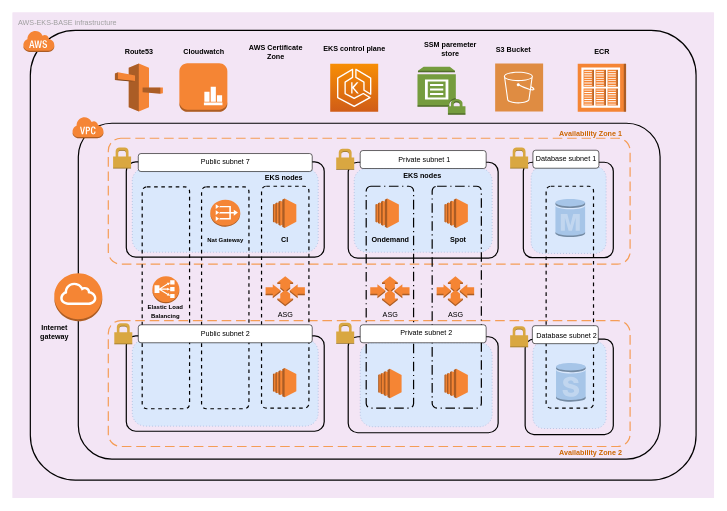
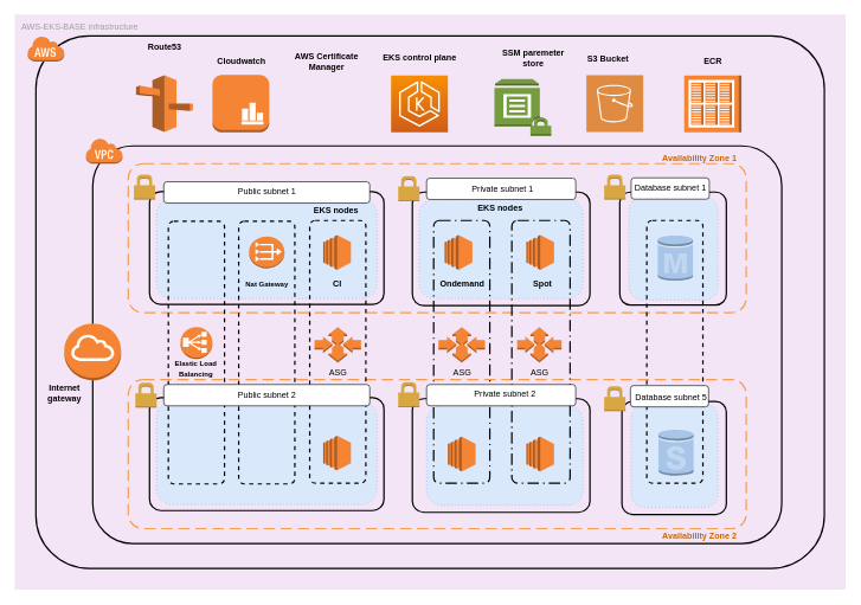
  <mxCell id="0" />
  <mxCell id="1" parent="0" />
  <mxCell id="2" value="AWS-EKS-BASE infrastructure" style="points=[[0,0,0],[0.25,0,0],[0.5,0,0],[0.75,0,0],[1,0,0],[1,0.25,0],[1,0.5,0],[1,0.75,0],[1,1,0],[0.75,1,0],[0.5,1,0],[0.25,1,0],[0,1,0],[0,0.75,0],[0,0.5,0],[0,0.25,0]];rounded=1;absoluteArcSize=1;arcSize=2;html=1;strokeColor=none;gradientColor=none;shadow=0;dashed=0;fontSize=12;fontColor=#9E9E9E;align=left;verticalAlign=top;spacing=10;spacingTop=-4;fillColor=#F3E5F5;" parent="1" vertex="1"><mxGeometry x="20" y="20" width="1170" height="810" as="geometry" /></mxCell>
  <mxCell id="3" value="" style="rounded=1;arcSize=10;dashed=0;fillColor=none;gradientColor=none;strokeWidth=2;" parent="1" vertex="1"><mxGeometry x="50" y="50" width="1110" height="750" as="geometry" /></mxCell>
  <mxCell id="4" value="" style="rounded=1;arcSize=10;dashed=0;fillColor=none;gradientColor=none;strokeWidth=2;" parent="1" vertex="1"><mxGeometry x="130" y="205" width="970" height="560" as="geometry" /></mxCell>
  <mxCell id="5" value="" style="rounded=1;arcSize=10;dashed=1;strokeColor=#F59D56;fillColor=none;gradientColor=none;dashPattern=8 4;strokeWidth=2;" parent="1" vertex="1"><mxGeometry x="180" y="534" width="870" height="210" as="geometry" /></mxCell>
  <mxCell id="6" value="" style="rounded=1;arcSize=10;dashed=1;strokeColor=#F59D56;fillColor=none;gradientColor=none;dashPattern=8 4;strokeWidth=2;" parent="1" vertex="1"><mxGeometry x="180" y="230" width="870" height="210" as="geometry" /></mxCell>
  <mxCell id="7" value="" style="rounded=1;whiteSpace=wrap;html=1;dashed=1;dashPattern=1 4;fillColor=#dae8fc;strokeColor=#6c8ebf;" parent="1" vertex="1"><mxGeometry x="888" y="569" width="122" height="145" as="geometry" /></mxCell>
  <mxCell id="8" value="" style="rounded=1;arcSize=10;dashed=0;fillColor=none;gradientColor=none;strokeWidth=2;" parent="1" vertex="1"><mxGeometry x="875" y="565" width="147" height="159" as="geometry" /></mxCell>
  <mxCell id="9" value="" style="rounded=1;whiteSpace=wrap;html=1;dashed=1;dashPattern=1 4;fillColor=#dae8fc;strokeColor=#6c8ebf;" parent="1" vertex="1"><mxGeometry x="885" y="277" width="125" height="145" as="geometry" /></mxCell>
  <mxCell id="10" value="" style="rounded=1;arcSize=10;dashed=0;fillColor=none;gradientColor=none;strokeWidth=2;" parent="1" vertex="1"><mxGeometry x="872" y="270" width="150" height="159" as="geometry" /></mxCell>
  <mxCell id="11" value="" style="rounded=1;whiteSpace=wrap;html=1;dashed=1;dashPattern=1 4;fillColor=#dae8fc;strokeColor=#6c8ebf;" parent="1" vertex="1"><mxGeometry x="220" y="280" width="310" height="140" as="geometry" /></mxCell>
  <mxCell id="12" value="" style="rounded=1;whiteSpace=wrap;html=1;dashed=1;dashPattern=1 4;fillColor=#dae8fc;strokeColor=#6c8ebf;" parent="1" vertex="1"><mxGeometry x="220" y="565" width="310" height="145" as="geometry" /></mxCell>
  <mxCell id="13" value="" style="rounded=1;arcSize=10;dashed=1;fillColor=none;gradientColor=none;strokeWidth=2;" parent="1" vertex="1"><mxGeometry x="236.5" y="311" width="79" height="370" as="geometry" /></mxCell>
  <mxCell id="14" value="" style="rounded=1;arcSize=10;dashed=0;fillColor=none;gradientColor=none;strokeWidth=2;" parent="1" vertex="1"><mxGeometry x="580" y="270" width="250" height="160" as="geometry" /></mxCell>
  <mxCell id="15" value="" style="rounded=1;arcSize=10;dashed=0;fillColor=none;gradientColor=none;strokeWidth=2;" parent="1" vertex="1"><mxGeometry x="210" y="269.31" width="330" height="159" as="geometry" /></mxCell>
  <mxCell id="16" value="" style="rounded=1;arcSize=10;dashed=0;fillColor=none;gradientColor=none;strokeWidth=2;" parent="1" vertex="1"><mxGeometry x="210" y="559.5" width="330" height="159" as="geometry" /></mxCell>
  <mxCell id="17" value="" style="rounded=1;arcSize=10;dashed=1;fillColor=none;gradientColor=none;strokeWidth=2;" parent="1" vertex="1"><mxGeometry x="335.5" y="311" width="79" height="370" as="geometry" /></mxCell>
  <mxCell id="18" value="" style="rounded=1;arcSize=10;dashed=1;fillColor=none;gradientColor=none;strokeWidth=2;" parent="1" vertex="1"><mxGeometry x="435.5" y="310" width="79" height="370" as="geometry" /></mxCell>
  <mxCell id="19" value="" style="rounded=1;whiteSpace=wrap;html=1;dashed=1;dashPattern=1 4;fillColor=#dae8fc;strokeColor=#6c8ebf;" parent="1" vertex="1"><mxGeometry x="600" y="571" width="220" height="140" as="geometry" /></mxCell>
  <mxCell id="20" value="" style="rounded=1;arcSize=10;dashed=0;fillColor=none;gradientColor=none;strokeWidth=2;" parent="1" vertex="1"><mxGeometry x="580" y="561" width="250" height="160" as="geometry" /></mxCell>
  <mxCell id="21" value="" style="rounded=1;whiteSpace=wrap;html=1;dashed=1;dashPattern=1 4;fillColor=#dae8fc;strokeColor=#6c8ebf;" parent="1" vertex="1"><mxGeometry x="590" y="280" width="230" height="140" as="geometry" /></mxCell>
  <mxCell id="22" value="" style="rounded=1;arcSize=10;dashed=1;fillColor=none;gradientColor=none;dashPattern=8 3 1 3;strokeWidth=2;" parent="1" vertex="1"><mxGeometry x="610" y="310" width="79" height="370" as="geometry" /></mxCell>
  <mxCell id="23" value="&lt;b&gt;Ondemand&lt;/b&gt;" style="text;html=1;align=center;verticalAlign=middle;resizable=0;points=[];autosize=1;" parent="1" vertex="1"><mxGeometry x="609.5" y="390" width="80" height="20" as="geometry" /></mxCell>
  <mxCell id="24" value="" style="dashed=0;html=1;shape=mxgraph.aws3.cloud;fillColor=#F58536;gradientColor=none;dashed=0;" parent="1" vertex="1"><mxGeometry x="38" y="50" width="52" height="36" as="geometry" /></mxCell>
  <mxCell id="25" value="" style="dashed=0;html=1;shape=mxgraph.aws3.virtual_private_cloud;fillColor=#F58536;gradientColor=none;dashed=0;" parent="1" vertex="1"><mxGeometry x="120" y="194" width="52" height="36" as="geometry" /></mxCell>
  <mxCell id="26" value="" style="outlineConnect=0;dashed=0;verticalLabelPosition=bottom;verticalAlign=top;align=center;html=1;shape=mxgraph.aws3.vpc_nat_gateway;fillColor=#F58536;gradientColor=none;" parent="1" vertex="1"><mxGeometry x="350" y="332.5" width="50" height="45" as="geometry" /></mxCell>
  <mxCell id="27" value="" style="rounded=1;arcSize=10;dashed=1;fillColor=none;gradientColor=none;dashPattern=8 3 1 3;strokeWidth=2;" parent="1" vertex="1"><mxGeometry x="720" y="310" width="82" height="370" as="geometry" /></mxCell>
  <mxCell id="28" value="" style="dashed=0;html=1;shape=mxgraph.aws3.permissions;fillColor=#D9A741;gradientColor=none;dashed=0;" parent="1" vertex="1"><mxGeometry x="560" y="537.5" width="30" height="35" as="geometry" /></mxCell>
  <mxCell id="29" value="" style="dashed=0;html=1;shape=mxgraph.aws3.permissions;fillColor=#D9A741;gradientColor=none;dashed=0;" parent="1" vertex="1"><mxGeometry x="850" y="245.5" width="30" height="35" as="geometry" /></mxCell>
  <mxCell id="30" value="" style="dashed=0;html=1;shape=mxgraph.aws3.permissions;fillColor=#D9A741;gradientColor=none;dashed=0;" parent="1" vertex="1"><mxGeometry x="560" y="247.5" width="30" height="35" as="geometry" /></mxCell>
  <mxCell id="31" value="ASG" style="outlineConnect=0;dashed=0;verticalLabelPosition=bottom;verticalAlign=top;align=center;html=1;shape=mxgraph.aws3.auto_scaling;fillColor=#F58534;gradientColor=none;" parent="1" vertex="1"><mxGeometry x="616.75" y="460" width="65.5" height="50" as="geometry" /></mxCell>
  <mxCell id="32" value="ASG" style="outlineConnect=0;dashed=0;verticalLabelPosition=bottom;verticalAlign=top;align=center;html=1;shape=mxgraph.aws3.auto_scaling;fillColor=#F58534;gradientColor=none;" parent="1" vertex="1"><mxGeometry x="727.5" y="460" width="62.5" height="50" as="geometry" /></mxCell>
  <mxCell id="33" value="" style="outlineConnect=0;dashed=0;verticalLabelPosition=bottom;verticalAlign=top;align=center;html=1;shape=mxgraph.aws3.classic_load_balancer;fillColor=#F58534;gradientColor=none;" parent="1" vertex="1"><mxGeometry x="253.5" y="460" width="45" height="45" as="geometry" /></mxCell>
  <mxCell id="34" value="" style="outlineConnect=0;dashed=0;verticalLabelPosition=bottom;verticalAlign=top;align=center;html=1;shape=mxgraph.aws3.internet_gateway;fillColor=#F58534;gradientColor=none;" parent="1" vertex="1"><mxGeometry x="90" y="455" width="80" height="80" as="geometry" /></mxCell>
  <mxCell id="35" value="&lt;b&gt;EKS nodes&amp;nbsp;&lt;/b&gt;" style="text;html=1;align=center;verticalAlign=middle;resizable=0;points=[];autosize=1;" parent="1" vertex="1"><mxGeometry x="665" y="282.5" width="80" height="20" as="geometry" /></mxCell>
  <mxCell id="36" value="" style="outlineConnect=0;dashed=0;verticalLabelPosition=bottom;verticalAlign=top;align=center;html=1;shape=mxgraph.aws3.ec2;fillColor=#F58534;gradientColor=none;dashPattern=1 4;" parent="1" vertex="1"><mxGeometry x="625.5" y="330.5" width="39" height="49" as="geometry" /></mxCell>
  <mxCell id="37" value="" style="outlineConnect=0;dashed=0;verticalLabelPosition=bottom;verticalAlign=top;align=center;html=1;shape=mxgraph.aws3.ec2;fillColor=#F58534;gradientColor=none;dashPattern=1 4;" parent="1" vertex="1"><mxGeometry x="740.5" y="330.5" width="39" height="49" as="geometry" /></mxCell>
  <mxCell id="38" value="&lt;b&gt;Spot&lt;/b&gt;" style="text;html=1;align=center;verticalAlign=middle;resizable=0;points=[];autosize=1;" parent="1" vertex="1"><mxGeometry x="742.5" y="390" width="40" height="20" as="geometry" /></mxCell>
  <mxCell id="39" value="" style="outlineConnect=0;dashed=0;verticalLabelPosition=bottom;verticalAlign=top;align=center;html=1;shape=mxgraph.aws3.ec2;fillColor=#F58534;gradientColor=none;dashPattern=1 4;" parent="1" vertex="1"><mxGeometry x="630" y="614.5" width="39" height="49" as="geometry" /></mxCell>
  <mxCell id="40" value="" style="outlineConnect=0;dashed=0;verticalLabelPosition=bottom;verticalAlign=top;align=center;html=1;shape=mxgraph.aws3.ec2;fillColor=#F58534;gradientColor=none;dashPattern=1 4;" parent="1" vertex="1"><mxGeometry x="740.5" y="614.5" width="39" height="49" as="geometry" /></mxCell>
  <mxCell id="41" value="" style="outlineConnect=0;dashed=0;verticalLabelPosition=bottom;verticalAlign=top;align=center;html=1;shape=mxgraph.aws3.ec2;fillColor=#F58534;gradientColor=none;dashPattern=1 4;" parent="1" vertex="1"><mxGeometry x="454.5" y="613" width="39" height="49" as="geometry" /></mxCell>
  <mxCell id="42" value="" style="dashed=0;html=1;shape=mxgraph.aws3.permissions;fillColor=#D9A741;gradientColor=none;dashed=0;" parent="1" vertex="1"><mxGeometry x="188" y="245.5" width="30" height="35" as="geometry" /></mxCell>
  <mxCell id="43" value="" style="dashed=0;html=1;shape=mxgraph.aws3.permissions;fillColor=#D9A741;gradientColor=none;dashed=0;" parent="1" vertex="1"><mxGeometry x="850" y="543.5" width="30" height="35" as="geometry" /></mxCell>
  <mxCell id="44" value="" style="dashed=0;html=1;shape=mxgraph.aws3.permissions;fillColor=#D9A741;gradientColor=none;dashed=0;" parent="1" vertex="1"><mxGeometry x="190" y="538.5" width="30" height="35" as="geometry" /></mxCell>
  <mxCell id="45" value="" style="outlineConnect=0;dashed=0;verticalLabelPosition=bottom;verticalAlign=top;align=center;html=1;shape=mxgraph.aws3.ecr_registry;fillColor=#F58534;gradientColor=none;dashPattern=1 4;direction=north;" parent="1" vertex="1"><mxGeometry x="962.685" y="105.685" width="80.63" height="80" as="geometry" /></mxCell>
  <mxCell id="46" value="" style="pointerEvents=1;shadow=0;dashed=0;html=1;strokeColor=none;fillColor=#DF8C42;labelPosition=center;verticalLabelPosition=bottom;verticalAlign=top;align=center;outlineConnect=0;shape=mxgraph.veeam2.aws_s3;dashPattern=1 4;" parent="1" vertex="1"><mxGeometry x="825" y="105.5" width="80" height="80" as="geometry" /></mxCell>
  <mxCell id="47" value="" style="outlineConnect=0;fontColor=#232F3E;gradientColor=#F78E04;gradientDirection=north;fillColor=#D05C17;strokeColor=#ffffff;dashed=0;verticalLabelPosition=bottom;verticalAlign=top;align=center;html=1;fontSize=12;fontStyle=0;aspect=fixed;shape=mxgraph.aws4.resourceIcon;resIcon=mxgraph.aws4.eks;dashPattern=1 4;" parent="1" vertex="1"><mxGeometry x="550" y="106" width="80" height="80" as="geometry" /></mxCell>
  <mxCell id="48" value="" style="shape=image;html=1;verticalAlign=top;verticalLabelPosition=bottom;labelBackgroundColor=#ffffff;imageAspect=0;aspect=fixed;image=https://cdn4.iconfinder.com/data/icons/logos-brands-5/24/acm-128.png;dashed=1;dashPattern=1 4;" parent="1" vertex="1"><mxGeometry x="419" y="106" width="80" height="80" as="geometry" /></mxCell>
  <mxCell id="49" value="" style="outlineConnect=0;dashed=0;verticalLabelPosition=bottom;verticalAlign=top;align=center;html=1;shape=mxgraph.aws3.parameter_store;fillColor=#759C3E;gradientColor=none;dashPattern=1 4;" parent="1" vertex="1"><mxGeometry x="695.5" y="111" width="80" height="80" as="geometry" /></mxCell>
  <mxCell id="50" value="" style="rounded=1;whiteSpace=wrap;html=1;fillColor=#FFFFFF;" parent="1" vertex="1"><mxGeometry x="230" y="255.5" width="290" height="30" as="geometry" /></mxCell>
- <mxCell id="51" value="Public subnet 7" style="text;html=1;align=center;verticalAlign=middle;resizable=0;points=[];autosize=1;" parent="1" vertex="1"><mxGeometry x="325" y="260" width="100" height="20" as="geometry" /></mxCell>
+ <mxCell id="51" value="Public subnet 1" style="text;html=1;align=center;verticalAlign=middle;resizable=0;points=[];autosize=1;" parent="1" vertex="1"><mxGeometry x="325" y="260" width="100" height="20" as="geometry" /></mxCell>
  <mxCell id="52" value="" style="rounded=1;whiteSpace=wrap;html=1;fillColor=#FFFFFF;" parent="1" vertex="1"><mxGeometry x="600" y="541" width="210" height="30" as="geometry" /></mxCell>
  <mxCell id="53" value="&amp;nbsp; &amp;nbsp; &amp;nbsp; &amp;nbsp; &amp;nbsp; &amp;nbsp; &amp;nbsp; &amp;nbsp; &amp;nbsp; &amp;nbsp; &amp;nbsp; &amp;nbsp; &amp;nbsp; &amp;nbsp; &amp;nbsp; &amp;nbsp; &amp;nbsp; &amp;nbsp; &amp;nbsp; &amp;nbsp; &amp;nbsp; &amp;nbsp; &amp;nbsp; &amp;nbsp; &amp;nbsp; &amp;nbsp; &amp;nbsp; &amp;nbsp; &amp;nbsp; &amp;nbsp; &amp;nbsp; &amp;nbsp;Private subnet 2" style="text;html=1;align=center;verticalAlign=middle;resizable=0;points=[];autosize=1;" parent="1" vertex="1"><mxGeometry x="449.5" y="545" width="310" height="20" as="geometry" /></mxCell>
  <mxCell id="54" value="" style="rounded=1;whiteSpace=wrap;html=1;fillColor=#FFFFFF;" parent="1" vertex="1"><mxGeometry x="600" y="250.5" width="210" height="30" as="geometry" /></mxCell>
  <mxCell id="55" value="&amp;nbsp; &amp;nbsp; &amp;nbsp; &amp;nbsp; &amp;nbsp; &amp;nbsp; &amp;nbsp; &amp;nbsp; &amp;nbsp; &amp;nbsp; &amp;nbsp; &amp;nbsp; &amp;nbsp; &amp;nbsp; &amp;nbsp; &amp;nbsp; &amp;nbsp; &amp;nbsp; &amp;nbsp; &amp;nbsp; &amp;nbsp; &amp;nbsp; &amp;nbsp; &amp;nbsp; &amp;nbsp; &amp;nbsp; &amp;nbsp; &amp;nbsp; &amp;nbsp; &amp;nbsp; &amp;nbsp; &amp;nbsp; &amp;nbsp; &amp;nbsp; &amp;nbsp; Private subnet 1" style="text;html=1;align=center;verticalAlign=middle;resizable=0;points=[];autosize=1;" parent="1" vertex="1"><mxGeometry x="419.5" y="255.5" width="340" height="20" as="geometry" /></mxCell>
  <mxCell id="56" value="" style="rounded=1;whiteSpace=wrap;html=1;fillColor=#FFFFFF;" parent="1" vertex="1"><mxGeometry x="888" y="250" width="110" height="30" as="geometry" /></mxCell>
  <mxCell id="57" value="Database subnet 1" style="text;html=1;align=center;verticalAlign=middle;resizable=0;points=[];autosize=1;" parent="1" vertex="1"><mxGeometry x="883" y="255" width="120" height="20" as="geometry" /></mxCell>
  <mxCell id="58" value="&lt;b&gt;EKS control plane&lt;/b&gt;" style="text;html=1;align=center;verticalAlign=middle;resizable=0;points=[];autosize=1;" parent="1" vertex="1"><mxGeometry x="530" y="71" width="120" height="20" as="geometry" /></mxCell>
  <mxCell id="59" value="" style="outlineConnect=0;dashed=0;verticalLabelPosition=bottom;verticalAlign=top;align=center;html=1;shape=mxgraph.aws3.route_53;fillColor=#F58536;gradientColor=none;dashPattern=1 4;" parent="1" vertex="1"><mxGeometry x="191" y="105.5" width="80" height="80" as="geometry" /></mxCell>
  <mxCell id="60" value="&lt;b style=&quot;font-size: 10px&quot;&gt;Elastic Load &lt;br&gt;Balancing&lt;/b&gt;" style="text;html=1;align=center;verticalAlign=middle;resizable=0;points=[];autosize=1;" parent="1" vertex="1"><mxGeometry x="240" y="497.5" width="70" height="40" as="geometry" /></mxCell>
  <mxCell id="61" value="&lt;b&gt;&lt;font color=&quot;#cc6600&quot;&gt;Availability Zone 1&lt;/font&gt;&lt;/b&gt;" style="text;html=1;align=center;verticalAlign=middle;resizable=0;points=[];autosize=1;rounded=0;glass=0;shadow=0;sketch=0;" parent="1" vertex="1"><mxGeometry x="924" y="212" width="120" height="20" as="geometry" /></mxCell>
  <mxCell id="62" value="&lt;b&gt;Internet &lt;br&gt;gateway&lt;/b&gt;" style="text;html=1;align=center;verticalAlign=middle;resizable=0;points=[];autosize=1;" parent="1" vertex="1"><mxGeometry x="60" y="538.5" width="60" height="30" as="geometry" /></mxCell>
  <mxCell id="63" value="&lt;b&gt;ECR&lt;/b&gt;" style="text;html=1;align=center;verticalAlign=middle;resizable=0;points=[];autosize=1;" parent="1" vertex="1"><mxGeometry x="983" y="75.5" width="40" height="20" as="geometry" /></mxCell>
  <mxCell id="64" value="&lt;b&gt;S3 Bucket&lt;/b&gt;" style="text;html=1;align=center;verticalAlign=middle;resizable=0;points=[];autosize=1;" parent="1" vertex="1"><mxGeometry x="820" y="72.5" width="70" height="20" as="geometry" /></mxCell>
  <mxCell id="65" value="&lt;b&gt;SSM paremeter&lt;br&gt;store&lt;/b&gt;" style="text;html=1;align=center;verticalAlign=middle;resizable=0;points=[];autosize=1;" parent="1" vertex="1"><mxGeometry x="700" y="65.5" width="100" height="30" as="geometry" /></mxCell>
- <mxCell id="66" value="&lt;b&gt;AWS Certificate&lt;br&gt;Zone&lt;/b&gt;" style="text;html=1;align=center;verticalAlign=middle;resizable=0;points=[];autosize=1;" parent="1" vertex="1"><mxGeometry x="409" y="71" width="100" height="30" as="geometry" /></mxCell>
- <mxCell id="67" value="&lt;b&gt;Route53&lt;/b&gt;" style="text;html=1;align=center;verticalAlign=middle;resizable=0;points=[];autosize=1;" parent="1" vertex="1"><mxGeometry x="201" y="75.5" width="60" height="20" as="geometry" /></mxCell>
+ <mxCell id="66" value="&lt;b&gt;AWS Certificate&lt;br&gt;Manager&lt;/b&gt;" style="text;html=1;align=center;verticalAlign=middle;resizable=0;points=[];autosize=1;" parent="1" vertex="1"><mxGeometry x="409" y="71" width="100" height="30" as="geometry" /></mxCell>
+ <mxCell id="67" value="&lt;b&gt;Route53&lt;/b&gt;" style="text;html=1;align=center;verticalAlign=middle;resizable=0;points=[];autosize=1;" parent="1" vertex="1"><mxGeometry x="201" y="55.5" width="60" height="20" as="geometry" /></mxCell>
  <mxCell id="68" value="" style="outlineConnect=0;dashed=0;verticalLabelPosition=bottom;verticalAlign=top;align=center;html=1;shape=mxgraph.aws3.instance_with_cloudwatch;fillColor=#F58534;gradientColor=none;" parent="1" vertex="1"><mxGeometry x="298.5" y="105" width="80" height="81" as="geometry" /></mxCell>
  <mxCell id="69" value="&lt;b&gt;Cloudwatch&lt;/b&gt;" style="text;html=1;align=center;verticalAlign=middle;resizable=0;points=[];autosize=1;" parent="1" vertex="1"><mxGeometry x="298.5" y="75.5" width="80" height="20" as="geometry" /></mxCell>
  <mxCell id="70" value="&lt;font style=&quot;font-size: 10px&quot;&gt;&lt;b&gt;Nat Gateway&lt;/b&gt;&lt;/font&gt;" style="text;html=1;align=center;verticalAlign=middle;resizable=0;points=[];autosize=1;" parent="1" vertex="1"><mxGeometry x="335" y="390" width="80" height="20" as="geometry" /></mxCell>
  <mxCell id="71" value="" style="rounded=1;whiteSpace=wrap;html=1;fillColor=#FFFFFF;" parent="1" vertex="1"><mxGeometry x="230" y="541" width="290" height="30" as="geometry" /></mxCell>
  <mxCell id="72" value="Public subnet 2" style="text;html=1;align=center;verticalAlign=middle;resizable=0;points=[];autosize=1;" parent="1" vertex="1"><mxGeometry x="325" y="546.5" width="100" height="20" as="geometry" /></mxCell>
  <mxCell id="73" value="" style="outlineConnect=0;dashed=0;verticalLabelPosition=bottom;verticalAlign=top;align=center;html=1;shape=mxgraph.aws3.ec2;fillColor=#F58534;gradientColor=none;dashPattern=1 4;" parent="1" vertex="1"><mxGeometry x="454.5" y="330.5" width="39" height="49" as="geometry" /></mxCell>
  <mxCell id="74" value="&lt;b&gt;CI&lt;/b&gt;" style="text;html=1;align=center;verticalAlign=middle;resizable=0;points=[];autosize=1;" parent="1" vertex="1"><mxGeometry x="459" y="390" width="30" height="20" as="geometry" /></mxCell>
  <mxCell id="75" value="&lt;b&gt;EKS nodes&amp;nbsp;&lt;/b&gt;" style="text;html=1;align=center;verticalAlign=middle;resizable=0;points=[];autosize=1;" parent="1" vertex="1"><mxGeometry x="434" y="285.5" width="80" height="20" as="geometry" /></mxCell>
  <mxCell id="76" value="ASG" style="outlineConnect=0;dashed=0;verticalLabelPosition=bottom;verticalAlign=top;align=center;html=1;shape=mxgraph.aws3.auto_scaling;fillColor=#F58534;gradientColor=none;" parent="1" vertex="1"><mxGeometry x="442.25" y="460" width="65.5" height="50" as="geometry" /></mxCell>
  <mxCell id="77" value="" style="group" parent="1" vertex="1" connectable="0"><mxGeometry x="910" y="310" width="79" height="370" as="geometry" /></mxCell>
  <mxCell id="78" value="" style="rounded=1;arcSize=10;dashed=1;fillColor=none;gradientColor=none;strokeWidth=2;" parent="77" vertex="1"><mxGeometry width="79" height="370" as="geometry" /></mxCell>
  <mxCell id="79" value="" style="outlineConnect=0;dashed=0;verticalLabelPosition=bottom;verticalAlign=top;align=center;html=1;shape=mxgraph.aws3.rds_db_instance;fillColor=#2E73B8;gradientColor=none;opacity=30;" parent="77" vertex="1"><mxGeometry x="15.5" y="20" width="49.5" height="66" as="geometry" /></mxCell>
  <mxCell id="80" value="" style="outlineConnect=0;dashed=0;verticalLabelPosition=bottom;verticalAlign=top;align=center;html=1;shape=mxgraph.aws3.rds_db_instance_standby_multi_az;fillColor=#2E73B8;gradientColor=none;opacity=30;" parent="77" vertex="1"><mxGeometry x="16.5" y="294" width="49.5" height="66" as="geometry" /></mxCell>
  <mxCell id="81" value="" style="rounded=1;whiteSpace=wrap;html=1;fillColor=#FFFFFF;" parent="1" vertex="1"><mxGeometry x="887" y="542.5" width="110" height="30" as="geometry" /></mxCell>
- <mxCell id="82" value="Database subnet 2" style="text;html=1;align=center;verticalAlign=middle;resizable=0;points=[];autosize=1;" parent="1" vertex="1"><mxGeometry x="884" y="548.5" width="120" height="20" as="geometry" /></mxCell>
+ <mxCell id="82" value="Database subnet 5" style="text;html=1;align=center;verticalAlign=middle;resizable=0;points=[];autosize=1;" parent="1" vertex="1"><mxGeometry x="884" y="548.5" width="120" height="20" as="geometry" /></mxCell>
  <mxCell id="83" value="&lt;b&gt;&lt;font color=&quot;#cc6600&quot;&gt;Availability Zone 2&lt;/font&gt;&lt;/b&gt;" style="text;html=1;align=center;verticalAlign=middle;resizable=0;points=[];autosize=1;" parent="1" vertex="1"><mxGeometry x="924" y="744" width="120" height="20" as="geometry" /></mxCell>
